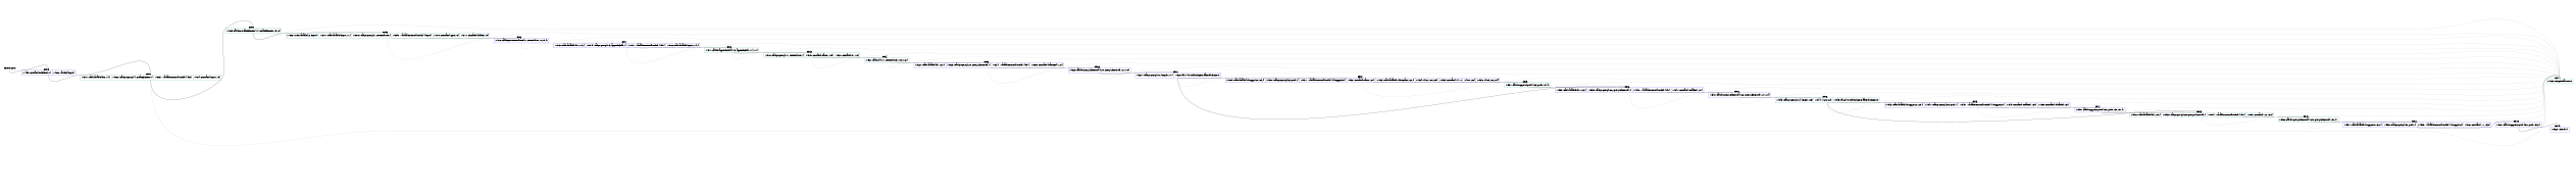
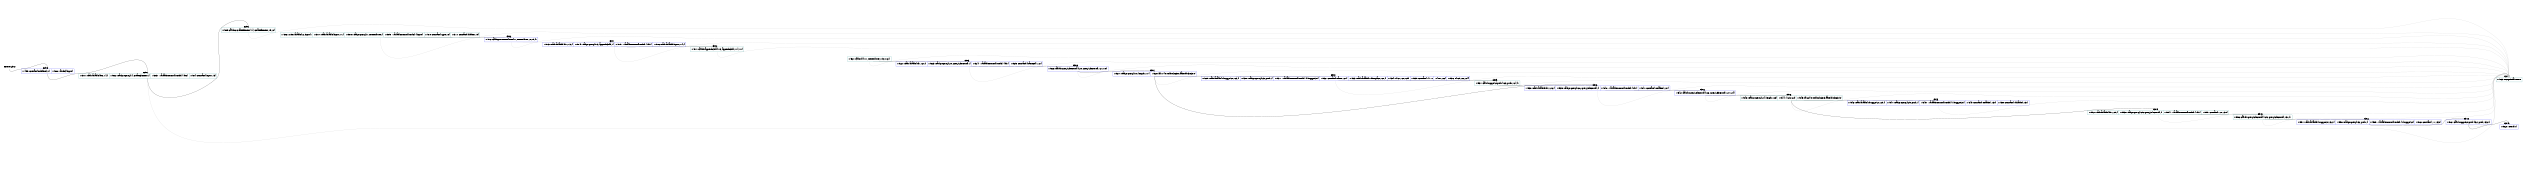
  digraph {
    rankdir=LR
    node [color=blue shape=record]
    edge [headport=n tailport=s]
    BB_entry502 [shape=none]
    n2 [label="{17499: constant[undefined,v1]|17500: vardecl['input']}"]
    n3 [color=teal label="{17501: read-variable['doc',v4,-]|17502: read-property[v4,'createElement',-]|17503: \<variable-non-null-undef\>['doc']|17504: constant[\"input\",v5]}"]
    n4 [color=teal label="{17505: call-doc.createElement [v4,'createElement',v5,v2]}"]
    n5 [color=teal label="{17563: exceptional-return}"]
    n6 [color=teal label="{17506: write-variable[v2,'input']*|17507: read-variable['input',v7,-]|17508: read-property[v7,'setAttribute',-]|17509: \<variable-non-null-undef\>['input']|17510: constant[\"type\",v8]|17511: constant[\"hidden\",v9]}"]
    n7 [label="{17512: call-input.setAttribute [v7,'setAttribute',v8,v9,-]*}"]
    n8 [label="{17513: read-variable['div',v13,-]|17514: read-property[v13,'appendChild',-]|17515: \<variable-non-null-undef\>['div']|17516: read-variable['input',v14,-]}"]
    n9 [color=teal label="{17517: call-div.appendChild [v13,'appendChild',v14,v11]}"]
-   n10 [color=teal label="{17518: read-property[v11,'setAttribute',-]|17519: constant[\"name\",v15]|17520: constant[\"D\",v16]}"]
    n11 [color=teal label="{17521: call-null [v11,'setAttribute',v15,v16,-]*}"]
    n12 [label="{17522: read-variable['div',v20,-]|17523: read-property[v20,'querySelectorAll',-]|17524: \<variable-non-null-undef\>['div']|17525: constant[\"[name=d]\",v21]}"]
    n13 [label="{17526: call-div.querySelectorAll [v20,'querySelectorAll',v21,v18]}"]
    n14 [label="{17527: read-property[v18,'length',v17]|17528: if[v17](true-block:6308,false-block:6310)}"]
    n15 [label="{17529: read-variable['rbuggyQSA',v23,-]|17530: read-property[v23,'push',-]|17531: \<variable-non-null-undef\>['rbuggyQSA']|17532: constant[\"name\",v27]|17533: read-variable['whitespace',v28,-]|17534: +[v27,v28,v25]|17535: constant[\"*[*^$|!~]?=\",v26]|17536: +[v25,v26,v24]}"]
    n16 [label="{17538: read-variable['div',v26,-]|17539: read-property[v26,'querySelectorAll',-]|17540: \<variable-non-null-undef\>['div']|17541: constant[\":enabled\",v27]}"]
    n17 [color=teal label="{17537: call-rbuggyQSA.push [v23,'push',v24,-]*}"]
    n18 [label="{17542: call-div.querySelectorAll [v26,'querySelectorAll',v27,v24]}"]
    n19 [color=teal label="{17543: read-property[v24,'length',v23]|17544: ![v23,v22]|17545: if[v22](true-block:6313,false-block:6315)}"]
    n20 [label="{17546: read-variable['rbuggyQSA',v29,-]|17547: read-property[v29,'push',-]|17548: \<variable-non-null-undef\>['rbuggyQSA']|17549: constant[\":enabled\",v30]|17550: constant[\":disabled\",v31]}"]
    n21 [color=teal label="{17552: read-variable['div',v29,-]|17553: read-property[v29,'querySelectorAll',-]|17554: \<variable-non-null-undef\>['div']|17555: constant[\"*,:x\",v30]}"]
-   n22 [label="{17551: call-rbuggyQSA.push [v29,'push',v30,v31,-]*}"]
    n23 [color=teal label="{17556: call-div.querySelectorAll [v29,'querySelectorAll',v30,-]*}"]
    n24 [label="{17557: read-variable['rbuggyQSA',v32,-]|17558: read-property[v32,'push',-]|17559: \<variable-non-null-undef\>['rbuggyQSA']|17560: constant[\",.*:\",v33]}"]
    n25 [label="{17561: call-rbuggyQSA.push [v32,'push',v33,-]*}"]
    n26 [label="{17562: return[v1]}"]
    BB_entry502 -> n2 [headlabel="    6296"]
    n2 -> n3 [headlabel="      6297"]
    n3 -> n4 [headlabel="      6298"]
    n3 -> n5 [color=gray headlabel="      6320"]
    n4 -> n5 [color=gray]
-   n4 -> n6 [headlabel="      6299"]
    n6 -> n5 [color=gray]
    n6 -> n7 [headlabel="      6300"]
    n7 -> n5 [color=gray]
    n7 -> n8 [color=gray headlabel="      6301"]
    n8 -> n5 [color=gray]
    n8 -> n9 [headlabel="      6302"]
    n9 -> n5 [color=gray]
-   n9 -> n10 [headlabel="      6303"]
-   n10 -> n5 [color=gray]
-   n10 -> n11 [headlabel="      6304"]
    n11 -> n5 [color=gray]
    n11 -> n12 [headlabel="      6305"]
    n12 -> n5 [color=gray]
    n12 -> n13 [headlabel="      6306"]
    n13 -> n5 [color=gray]
    n13 -> n14 [headlabel="      6307"]
    n14 -> n5 [color=gray]
    n14 -> n15 [headlabel="      6308"]
    n14 -> n16 [headlabel="      6310"]
    n15 -> n5 [color=gray]
    n15 -> n17 [headlabel="      6309"]
    n16 -> n5 [color=gray]
    n16 -> n18 [headlabel="      6311"]
    n17 -> n5 [color=gray]
    n17 -> n16
    n18 -> n5 [color=gray]
    n18 -> n19 [headlabel="      6312"]
    n19 -> n5 [color=gray]
    n19 -> n20 [headlabel="      6313"]
    n19 -> n21 [headlabel="      6315"]
    n20 -> n5 [color=gray]
-   n20 -> n22 [headlabel="      6314"]
    n21 -> n5 [color=gray]
    n21 -> n23 [headlabel="      6316"]
-   n22 -> n5 [color=gray]
-   n22 -> n21
    n23 -> n5 [color=gray]
    n23 -> n24 [headlabel="      6317"]
    n24 -> n25 [headlabel="      6318"]
    n25 -> n5 [color=gray]
    n25 -> n26 [headlabel="      6319"]
  }
